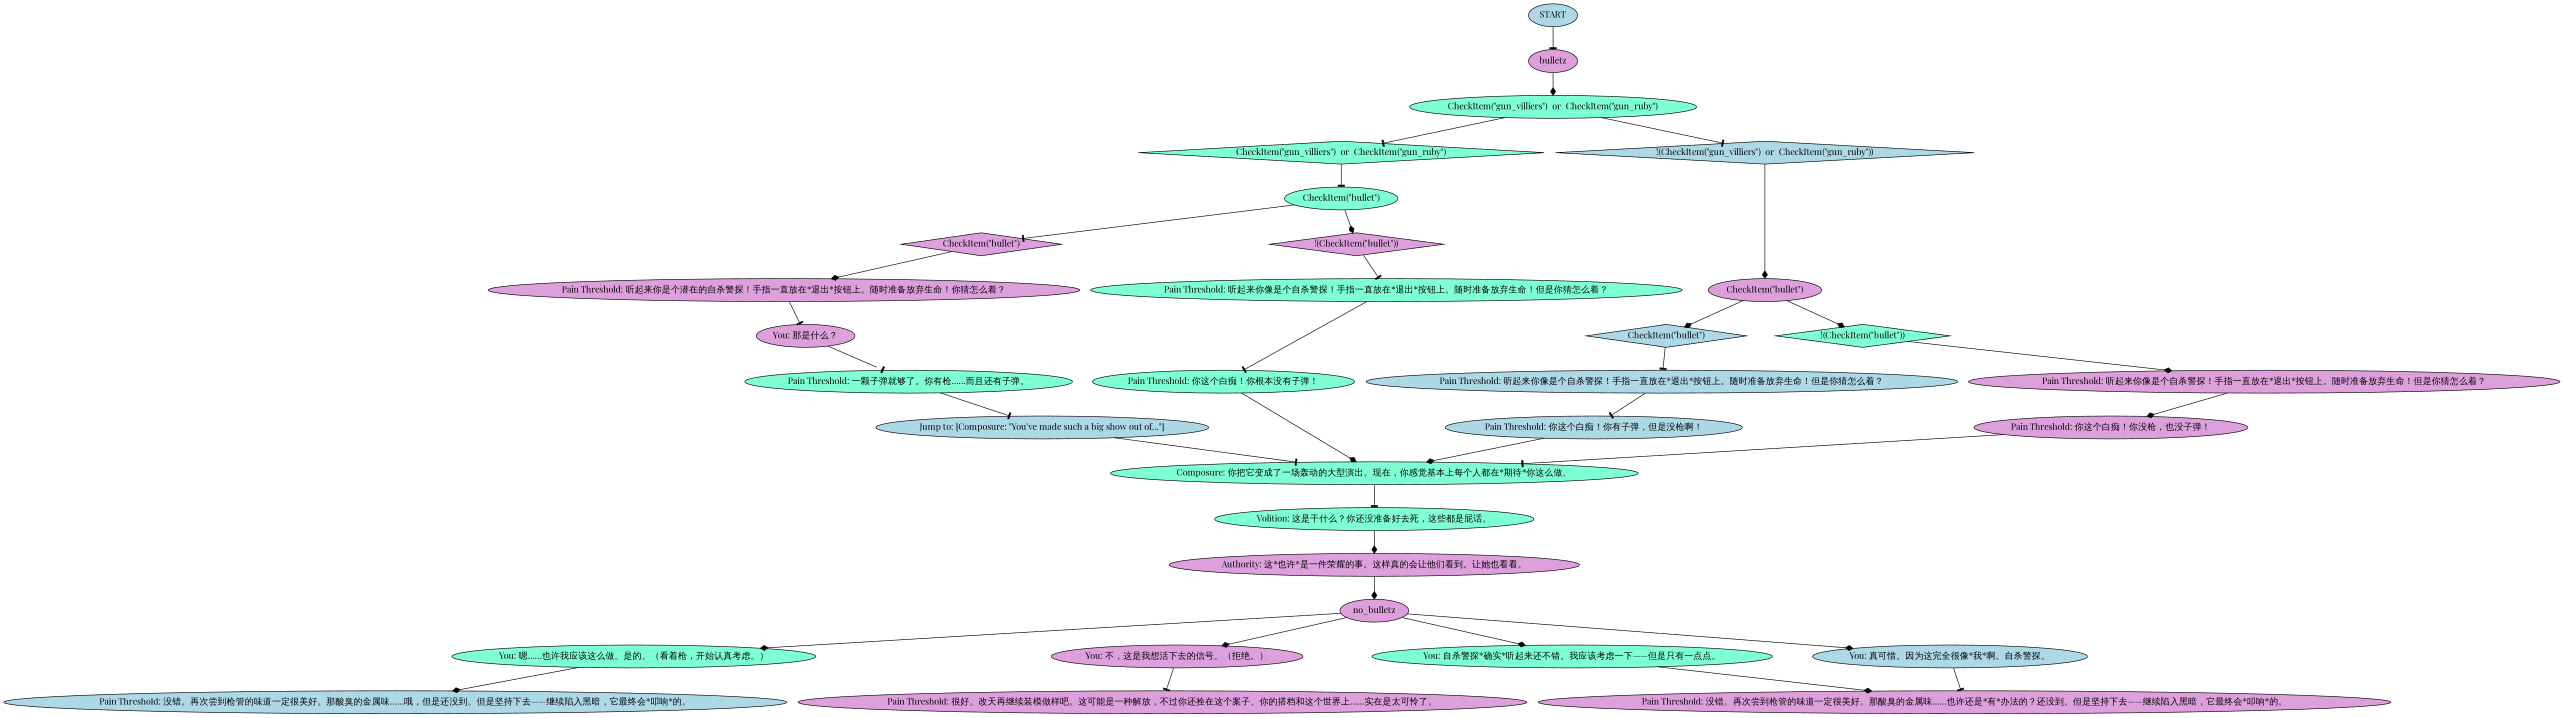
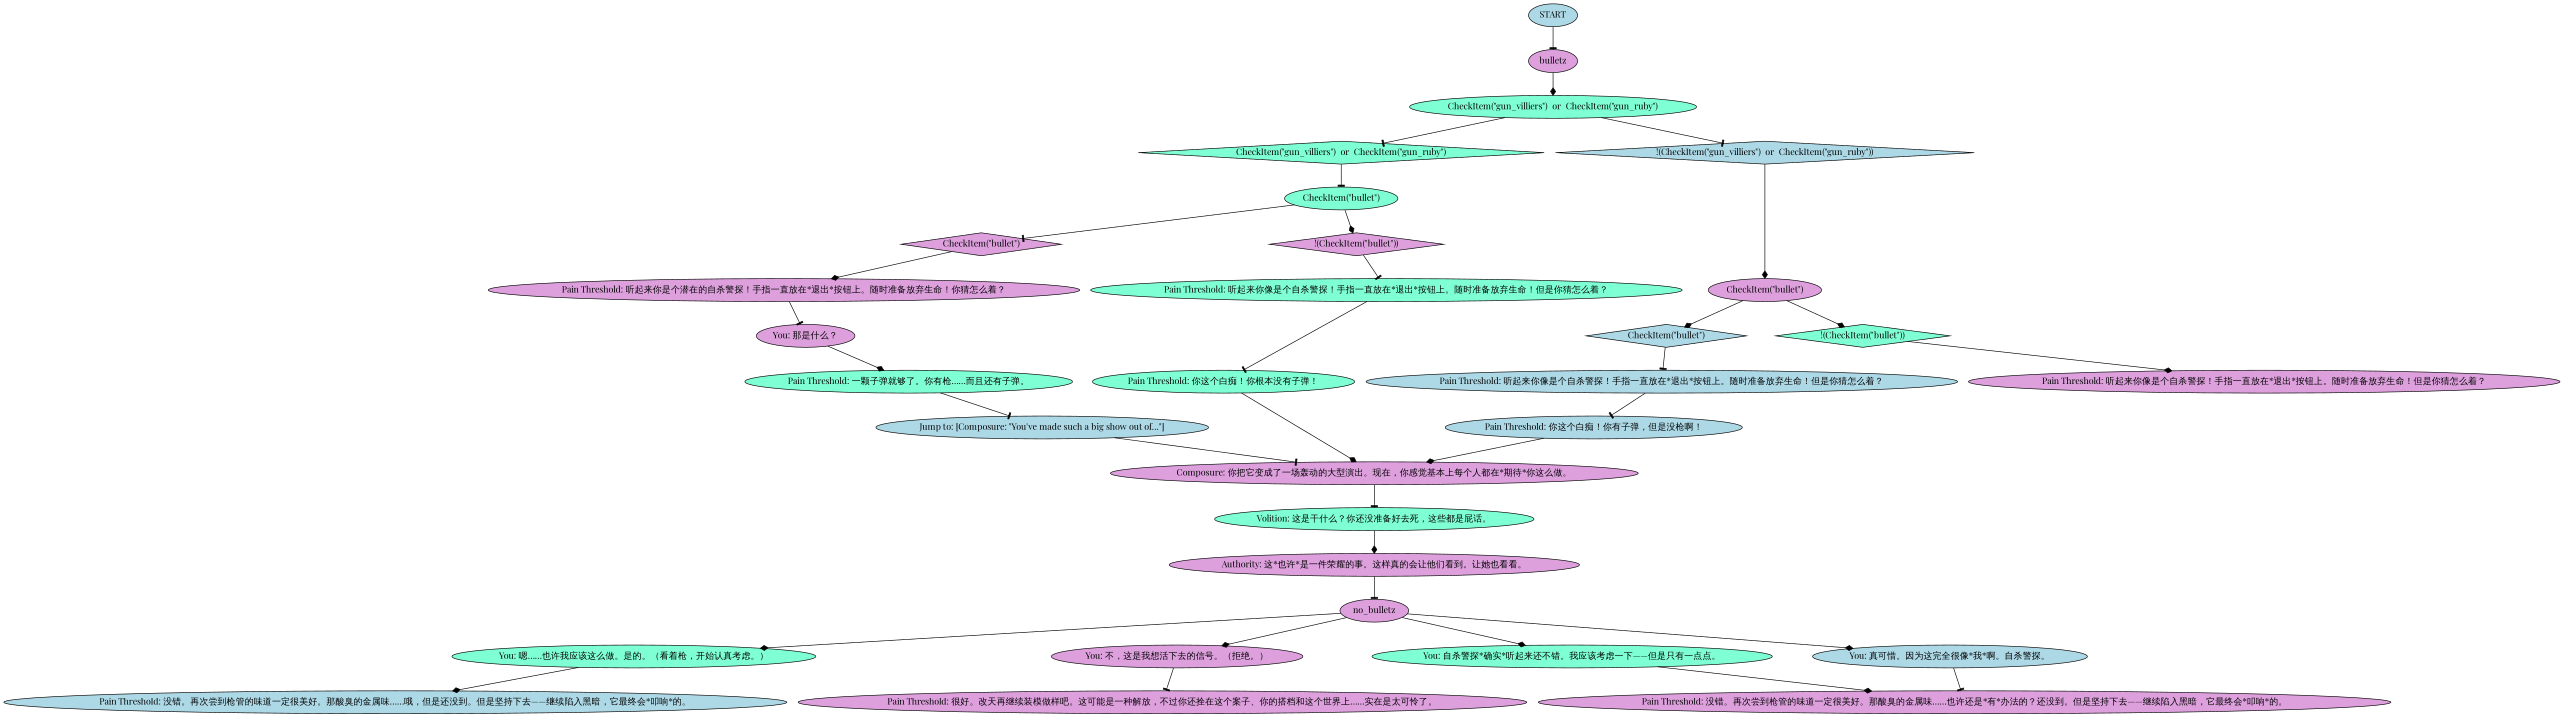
  digraph {
    fontname="Playfair Display"
    node [fillcolor=plum fontname="Playfair Display" style=filled]
    edge [arrowhead=diamond fontname="Playfair Display"]
    n1 [fillcolor=lightblue label=START]
    n2 [label=bulletz]
    n3 [fillcolor=aquamarine label="CheckItem(\"gun_villiers\")  or  CheckItem(\"gun_ruby\")"]
    n4 [fillcolor=aquamarine label="CheckItem(\"gun_villiers\")  or  CheckItem(\"gun_ruby\")" shape=diamond]
    n5 [fillcolor=lightblue label="!(CheckItem(\"gun_villiers\")  or  CheckItem(\"gun_ruby\"))" shape=diamond]
    n6 [fillcolor=aquamarine label="You: 嗯……也许我应该这么做。是的。（看着枪，开始认真考虑。）"]
    n7 [fillcolor=lightblue label="Pain Threshold: 没错。再次尝到枪管的味道一定很美好。那酸臭的金属味……哦，但是还没到。但是坚持下去——继续陷入黑暗，它最终会*叩响*的。"]
    n8 [fillcolor=lightblue label="Pain Threshold: 听起来你像是个自杀警探！手指一直放在*退出*按钮上。随时准备放弃生命！但是你猜怎么着？"]
    n9 [fillcolor=lightblue label="Pain Threshold: 你这个白痴！你有子弹，但是没枪啊！"]
-   n10 [fillcolor=aquamarine label="Composure: 你把它变成了一场轰动的大型演出。现在，你感觉基本上每个人都在*期待*你这么做。"]
+   n10 [label="Composure: 你把它变成了一场轰动的大型演出。现在，你感觉基本上每个人都在*期待*你这么做。"]
    n11 [label="You: 不，这是我想活下去的信号。（拒绝。）"]
    n12 [label="Pain Threshold: 很好。改天再继续装模做样吧。这可能是一种解放，不过你还拴在这个案子、你的搭档和这个世界上……实在是太可怜了。"]
    n13 [label="Pain Threshold: 没错。再次尝到枪管的味道一定很美好。那酸臭的金属味……也许还是*有*办法的？还没到。但是坚持下去——继续陷入黑暗，它最终会*叩响*的。"]
-   n14 [label="Pain Threshold: 你这个白痴！你没枪，也没子弹！"]
    n15 [fillcolor=aquamarine label="Volition: 这是干什么？你还没准备好去死，这些都是屁话。"]
    n16 [fillcolor=aquamarine label="CheckItem(\"bullet\")"]
    n17 [label="CheckItem(\"bullet\")" shape=diamond]
    n18 [label="!(CheckItem(\"bullet\"))" shape=diamond]
    n19 [label="Pain Threshold: 听起来你是个潜在的自杀警探！手指一直放在*退出*按钮上。随时准备放弃生命！你猜怎么着？"]
    n20 [fillcolor=aquamarine label="Pain Threshold: 听起来你像是个自杀警探！手指一直放在*退出*按钮上。随时准备放弃生命！但是你猜怎么着？"]
    n21 [label="You: 那是什么？"]
    n22 [fillcolor=aquamarine label="Pain Threshold: 你这个白痴！你根本没有子弹！"]
    n23 [label="Authority: 这*也许*是一件荣耀的事。这样真的会让他们看到。让她也看看。"]
    n24 [fillcolor=aquamarine label="Pain Threshold: 一颗子弹就够了。你有枪……而且还有子弹。"]
    n25 [label="CheckItem(\"bullet\")"]
    n26 [fillcolor=lightblue label="CheckItem(\"bullet\")" shape=diamond]
    n27 [fillcolor=aquamarine label="!(CheckItem(\"bullet\"))" shape=diamond]
    n28 [fillcolor=aquamarine label="You: 自杀警探*确实*听起来还不错。我应该考虑一下——但是只有一点点。"]
    n29 [fillcolor=lightblue label="Jump to: [Composure: \"You've made such a big show out of...\"]"]
    n30 [label="Pain Threshold: 听起来你像是个自杀警探！手指一直放在*退出*按钮上。随时准备放弃生命！但是你猜怎么着？"]
    n31 [label=no_bulletz]
    n32 [fillcolor=lightblue label="You: 真可惜。因为这完全很像*我*啊。自杀警探。"]
    n1 -> n2 [arrowhead=tee]
    n2 -> n3
    n3 -> n4 [arrowhead=tee]
    n3 -> n5 [arrowhead=tee]
    n4 -> n16 [arrowhead=tee]
    n5 -> n25
    n6 -> n7
    n8 -> n9 [arrowhead=tee]
    n9 -> n10
    n10 -> n15 [arrowhead=tee]
    n11 -> n12 [arrowhead=tee]
-   n14 -> n10 [arrowhead=tee]
    n15 -> n23
    n16 -> n17 [arrowhead=tee]
    n16 -> n18
    n17 -> n19
    n18 -> n20 [arrowhead=tee]
    n19 -> n21 [arrowhead=tee]
    n20 -> n22 [arrowhead=tee]
-   n21 -> n24 [arrowhead=tee]
+   n21 -> n24
    n22 -> n10
-   n23 -> n31
+   n23 -> n31 [arrowhead=tee]
    n24 -> n29 [arrowhead=tee]
    n25 -> n26
    n25 -> n27
    n26 -> n8 [arrowhead=tee]
    n27 -> n30
    n28 -> n13
    n29 -> n10 [arrowhead=tee]
-   n30 -> n14
    n31 -> n6
    n31 -> n11
    n31 -> n28
    n31 -> n32
    n32 -> n13 [arrowhead=tee]
  }
